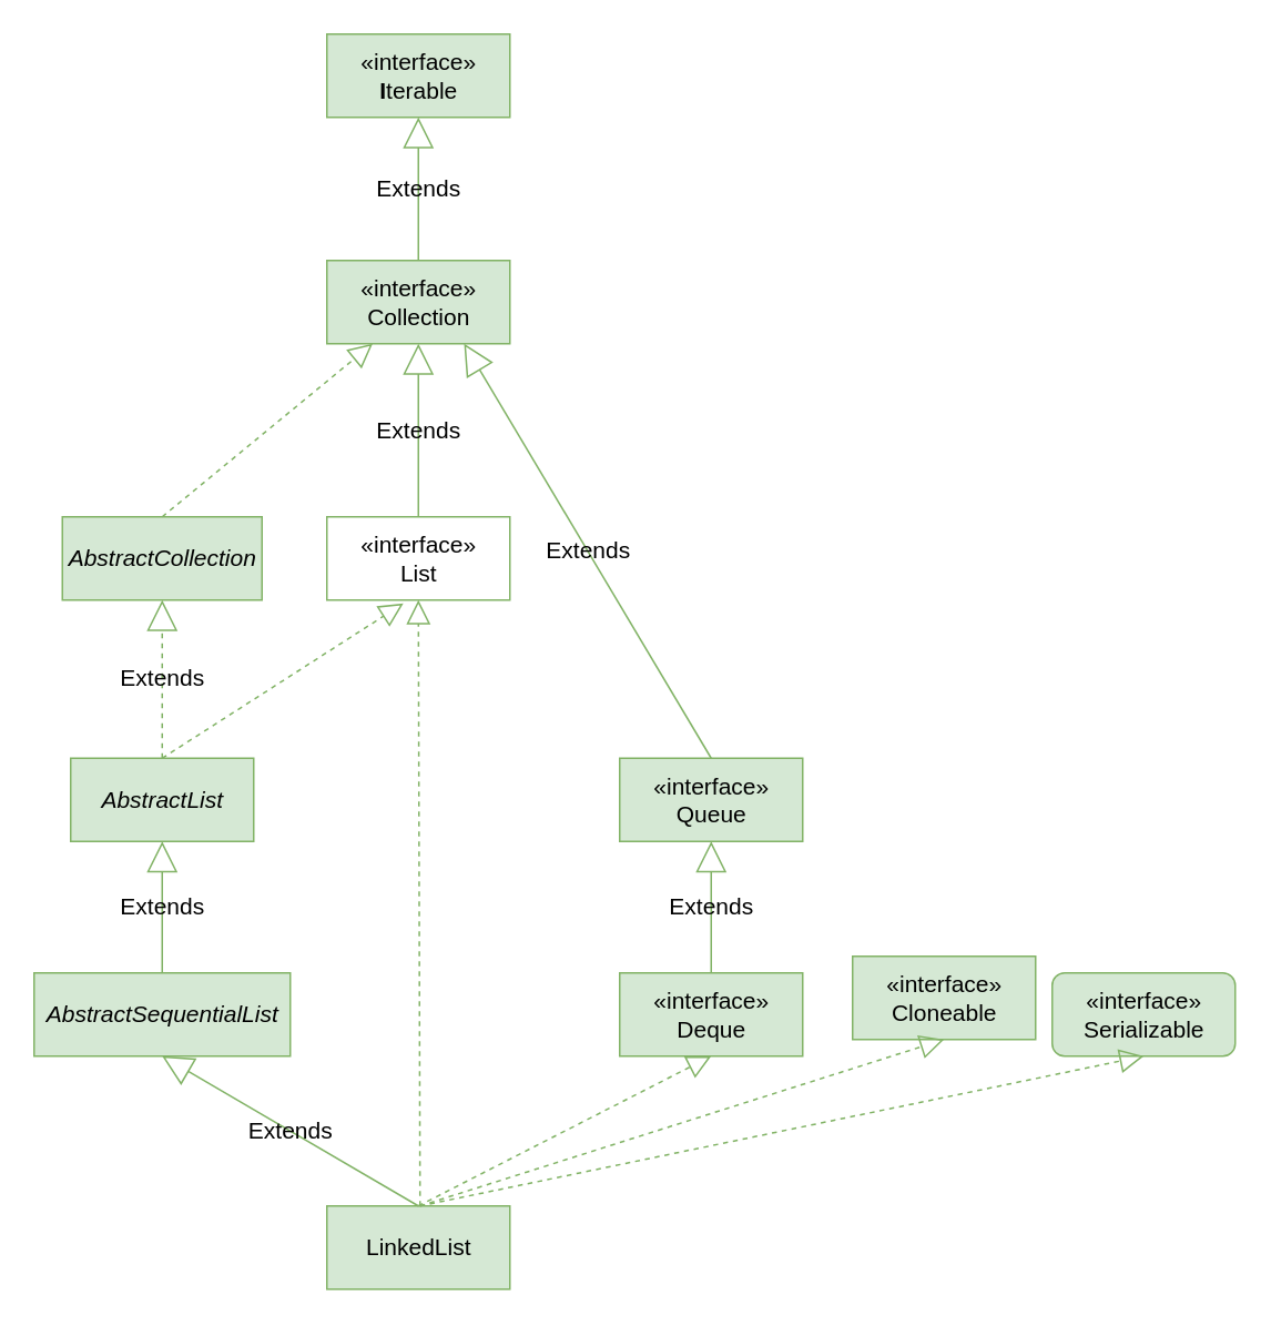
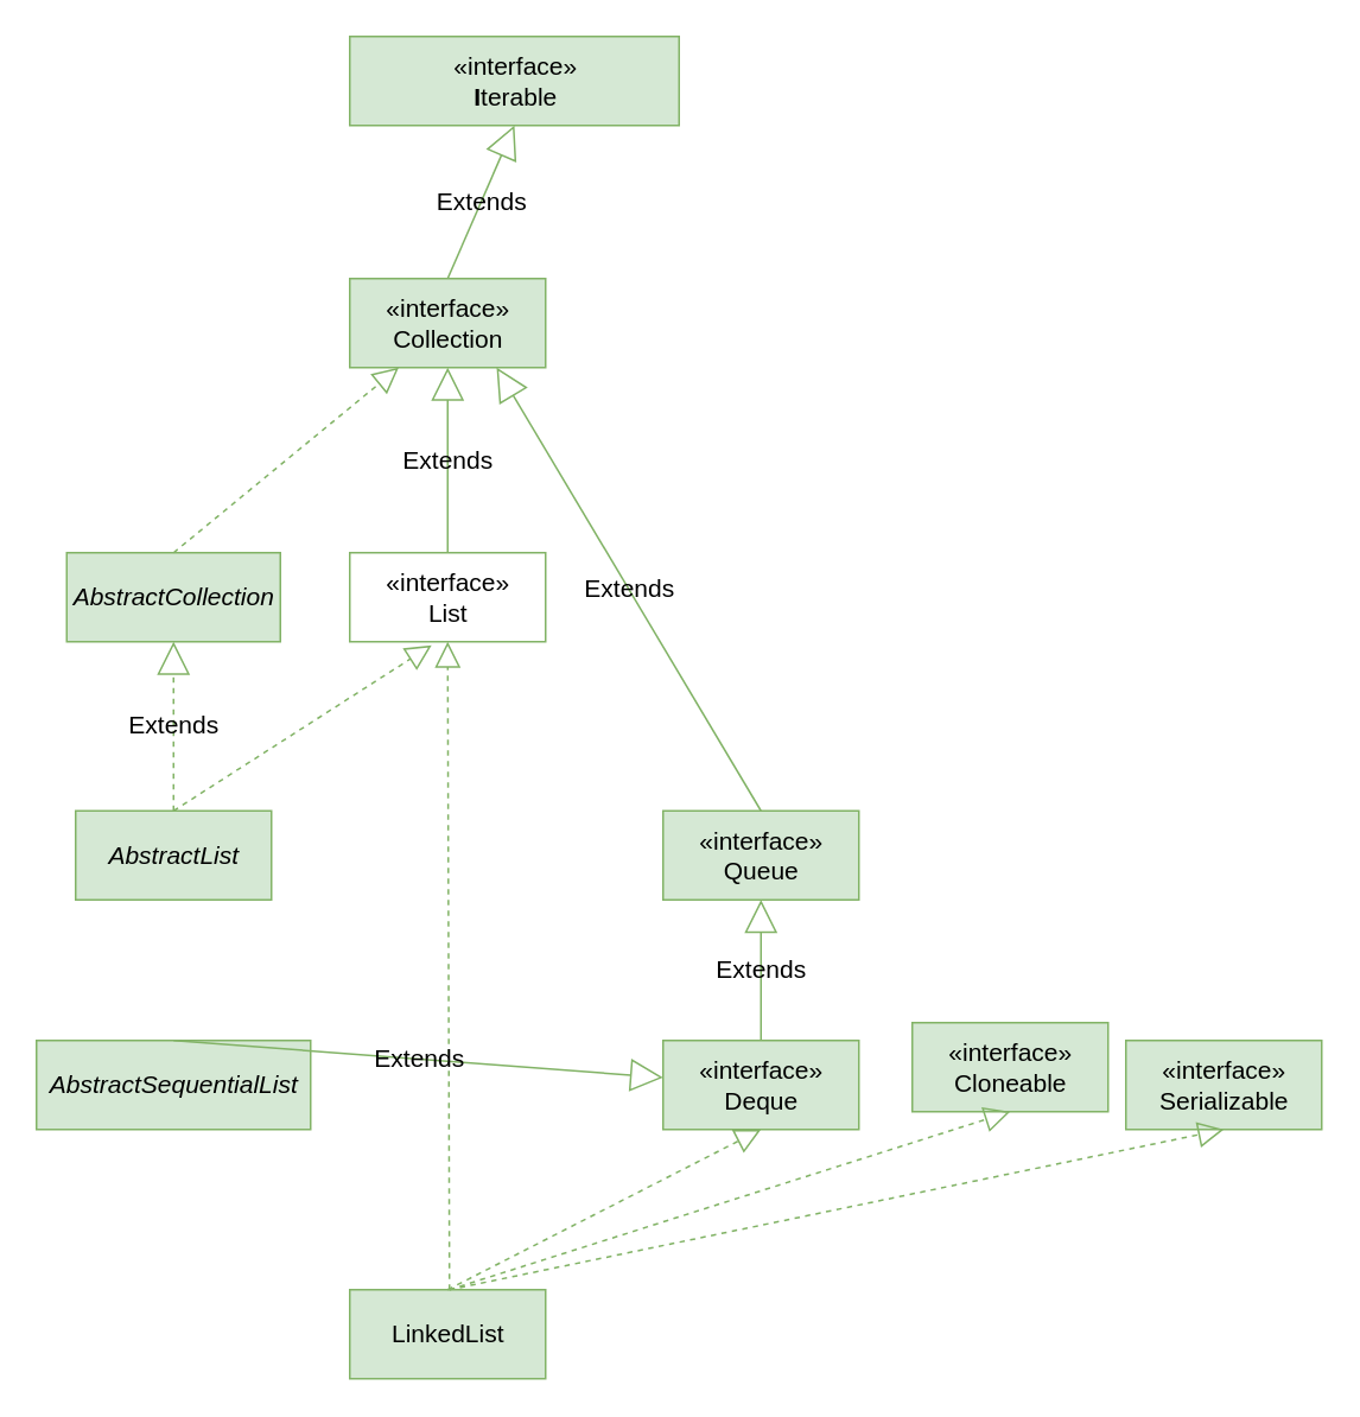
  <mxCell id="0" />
  <mxCell id="1" parent="0" />
  <mxCell id="2" value="LinkedList" style="html=1;fillColor=#d5e8d4;strokeColor=#82b366;fontSize=14;labelBackgroundColor=none;labelBorderColor=none;" parent="1" vertex="1"><mxGeometry x="196" y="724" width="110" height="50" as="geometry" /></mxCell>
  <mxCell id="3" value="&lt;i style=&quot;font-size: 14px;&quot;&gt;AbstractSequentialList&lt;/i&gt;" style="html=1;fillColor=#d5e8d4;strokeColor=#82b366;fontSize=14;labelBackgroundColor=none;labelBorderColor=none;" parent="1" vertex="1"><mxGeometry x="20" y="584" width="154" height="50" as="geometry" /></mxCell>
- <mxCell id="4" value="Extends" style="endArrow=block;endSize=16;endFill=0;html=1;rounded=0;entryX=0.5;entryY=1;entryDx=0;entryDy=0;exitX=0.5;exitY=0;exitDx=0;exitDy=0;fontSize=14;fillColor=#d5e8d4;strokeColor=#82b366;labelBackgroundColor=none;labelBorderColor=none;" parent="1" source="2" target="3" edge="1"><mxGeometry width="160" relative="1" as="geometry"><mxPoint x="176" y="744" as="sourcePoint" /><mxPoint x="336" y="744" as="targetPoint" /></mxGeometry></mxCell>
  <mxCell id="5" value="«interface»&lt;br style=&quot;font-size: 14px;&quot;&gt;List" style="html=1;fillColor=#ffffff;strokeColor=#82b366;fontSize=14;labelBackgroundColor=none;labelBorderColor=none;" parent="1" vertex="1"><mxGeometry x="196" y="310" width="110" height="50" as="geometry" /></mxCell>
  <mxCell id="6" value="«interface»&lt;br style=&quot;font-size: 14px;&quot;&gt;Deque" style="html=1;fillColor=#d5e8d4;strokeColor=#82b366;fontSize=14;labelBackgroundColor=none;labelBorderColor=none;" parent="1" vertex="1"><mxGeometry x="372" y="584" width="110" height="50" as="geometry" /></mxCell>
  <mxCell id="7" value="" style="endArrow=block;dashed=1;endFill=0;endSize=12;html=1;rounded=0;entryX=0.5;entryY=1;entryDx=0;entryDy=0;fontSize=14;fillColor=#d5e8d4;strokeColor=#82b366;labelBackgroundColor=none;labelBorderColor=none;" parent="1" target="5" edge="1"><mxGeometry width="160" relative="1" as="geometry"><mxPoint x="252" y="724" as="sourcePoint" /><mxPoint x="372" y="594" as="targetPoint" /></mxGeometry></mxCell>
  <mxCell id="8" value="" style="endArrow=block;dashed=1;endFill=0;endSize=12;html=1;rounded=0;entryX=0.5;entryY=1;entryDx=0;entryDy=0;exitX=0.5;exitY=0;exitDx=0;exitDy=0;fontSize=14;fillColor=#d5e8d4;strokeColor=#82b366;labelBackgroundColor=none;labelBorderColor=none;" parent="1" source="2" target="6" edge="1"><mxGeometry width="160" relative="1" as="geometry"><mxPoint x="212" y="594" as="sourcePoint" /><mxPoint x="372" y="594" as="targetPoint" /></mxGeometry></mxCell>
  <mxCell id="9" value="«interface»&lt;br style=&quot;font-size: 14px;&quot;&gt;Cloneable" style="html=1;fillColor=#d5e8d4;strokeColor=#82b366;fontSize=14;labelBackgroundColor=none;labelBorderColor=none;" parent="1" vertex="1"><mxGeometry x="512" y="574" width="110" height="50" as="geometry" /></mxCell>
- <mxCell id="10" value="«interface»&lt;br style=&quot;font-size: 14px;&quot;&gt;Serializable" style="html=1;fillColor=#d5e8d4;strokeColor=#82b366;fontSize=14;labelBackgroundColor=none;labelBorderColor=none;rounded=1;" parent="1" vertex="1"><mxGeometry x="632" y="584" width="110" height="50" as="geometry" /></mxCell>
+ <mxCell id="10" value="«interface»&lt;br style=&quot;font-size: 14px;&quot;&gt;Serializable" style="html=1;fillColor=#d5e8d4;strokeColor=#82b366;fontSize=14;labelBackgroundColor=none;labelBorderColor=none;" parent="1" vertex="1"><mxGeometry x="632" y="584" width="110" height="50" as="geometry" /></mxCell>
  <mxCell id="11" value="" style="endArrow=block;dashed=1;endFill=0;endSize=12;html=1;rounded=0;fontSize=14;fillColor=#d5e8d4;strokeColor=#82b366;entryX=0.5;entryY=1;entryDx=0;entryDy=0;labelBackgroundColor=none;labelBorderColor=none;" parent="1" target="9" edge="1"><mxGeometry width="160" relative="1" as="geometry"><mxPoint x="252" y="724" as="sourcePoint" /><mxPoint x="560" y="640" as="targetPoint" /></mxGeometry></mxCell>
  <mxCell id="12" value="" style="endArrow=block;dashed=1;endFill=0;endSize=12;html=1;rounded=0;entryX=0.5;entryY=1;entryDx=0;entryDy=0;fontSize=14;fillColor=#d5e8d4;strokeColor=#82b366;labelBackgroundColor=none;labelBorderColor=none;" parent="1" target="10" edge="1"><mxGeometry width="160" relative="1" as="geometry"><mxPoint x="252" y="724" as="sourcePoint" /><mxPoint x="522" y="574" as="targetPoint" /></mxGeometry></mxCell>
  <mxCell id="13" value="&lt;span style=&quot;font-size: 14px;&quot;&gt;&lt;i style=&quot;font-size: 14px;&quot;&gt;AbstractList&lt;/i&gt;&lt;/span&gt;" style="html=1;fillColor=#d5e8d4;strokeColor=#82b366;fontSize=14;labelBackgroundColor=none;labelBorderColor=none;" parent="1" vertex="1"><mxGeometry x="42" y="455" width="110" height="50" as="geometry" /></mxCell>
- <mxCell id="14" value="Extends" style="endArrow=block;endSize=16;endFill=0;html=1;rounded=0;entryX=0.5;entryY=1;entryDx=0;entryDy=0;exitX=0.5;exitY=0;exitDx=0;exitDy=0;fontSize=14;fillColor=#d5e8d4;strokeColor=#82b366;labelBackgroundColor=none;labelBorderColor=none;" parent="1" source="3" target="13" edge="1"><mxGeometry width="160" relative="1" as="geometry"><mxPoint x="172" y="574" as="sourcePoint" /><mxPoint x="332" y="574" as="targetPoint" /></mxGeometry></mxCell>
+ <mxCell id="14" value="Extends" style="endArrow=block;endSize=16;endFill=0;html=1;rounded=0;exitX=0.5;exitY=0;exitDx=0;exitDy=0;fontSize=14;fillColor=#d5e8d4;strokeColor=#82b366;labelBackgroundColor=none;labelBorderColor=none;" parent="1" source="3" target="6" edge="1"><mxGeometry width="160" relative="1" as="geometry"><mxPoint x="172" y="574" as="sourcePoint" /><mxPoint x="332" y="574" as="targetPoint" /></mxGeometry></mxCell>
  <mxCell id="15" value="«interface»&lt;br style=&quot;font-size: 14px;&quot;&gt;Collection" style="html=1;fillColor=#d5e8d4;strokeColor=#82b366;fontSize=14;labelBackgroundColor=none;labelBorderColor=none;" parent="1" vertex="1"><mxGeometry x="196" y="156" width="110" height="50" as="geometry" /></mxCell>
  <mxCell id="16" value="Extends" style="endArrow=block;endSize=16;endFill=0;html=1;rounded=0;fontSize=14;exitX=0.5;exitY=0;exitDx=0;exitDy=0;fillColor=#d5e8d4;strokeColor=#82b366;labelBackgroundColor=none;labelBorderColor=none;" parent="1" target="15" edge="1" source="5"><mxGeometry width="160" relative="1" as="geometry"><mxPoint x="252" y="454" as="sourcePoint" /><mxPoint x="332" y="414" as="targetPoint" /></mxGeometry></mxCell>
- <mxCell id="17" value="«interface»&lt;br style=&quot;font-size: 14px;&quot;&gt;&lt;b style=&quot;font-size: 14px;&quot;&gt;I&lt;/b&gt;terable" style="html=1;fillColor=#d5e8d4;strokeColor=#82b366;fontSize=14;labelBackgroundColor=none;labelBorderColor=none;" parent="1" vertex="1"><mxGeometry x="196" y="20" width="110" height="50" as="geometry" /></mxCell>
+ <mxCell id="17" value="«interface»&lt;br style=&quot;font-size: 14px;&quot;&gt;&lt;b style=&quot;font-size: 14px;&quot;&gt;I&lt;/b&gt;terable" style="html=1;fillColor=#d5e8d4;strokeColor=#82b366;fontSize=14;labelBackgroundColor=none;labelBorderColor=none;" parent="1" vertex="1"><mxGeometry x="196" y="20" width="185" height="50" as="geometry" /></mxCell>
  <mxCell id="18" value="Extends" style="endArrow=block;endSize=16;endFill=0;html=1;rounded=0;exitX=0.5;exitY=0;exitDx=0;exitDy=0;entryX=0.5;entryY=1;entryDx=0;entryDy=0;fontSize=14;fillColor=#d5e8d4;strokeColor=#82b366;labelBackgroundColor=none;labelBorderColor=none;" parent="1" source="15" target="17" edge="1"><mxGeometry width="160" relative="1" as="geometry"><mxPoint x="136" y="80" as="sourcePoint" /><mxPoint x="296" y="80" as="targetPoint" /></mxGeometry></mxCell>
  <mxCell id="19" value="&lt;i style=&quot;font-size: 14px;&quot;&gt;AbstractCollection&lt;/i&gt;" style="html=1;fillColor=#d5e8d4;strokeColor=#82b366;fontSize=14;labelBackgroundColor=none;labelBorderColor=none;" vertex="1" parent="1"><mxGeometry x="37" y="310" width="120" height="50" as="geometry" /></mxCell>
  <mxCell id="20" value="Extends" style="endArrow=block;endSize=16;endFill=0;html=1;rounded=0;exitX=0.5;exitY=0;exitDx=0;exitDy=0;entryX=0.5;entryY=1;entryDx=0;entryDy=0;fillColor=#d5e8d4;strokeColor=#82b366;fontSize=14;labelBackgroundColor=none;labelBorderColor=none;dashed=1;" edge="1" parent="1" source="13" target="19"><mxGeometry width="160" relative="1" as="geometry"><mxPoint x="132" y="420" as="sourcePoint" /><mxPoint x="292" y="420" as="targetPoint" /></mxGeometry></mxCell>
  <mxCell id="21" value="" style="endArrow=block;dashed=1;endFill=0;endSize=12;html=1;rounded=0;entryX=0.418;entryY=1.04;entryDx=0;entryDy=0;entryPerimeter=0;exitX=0.5;exitY=0;exitDx=0;exitDy=0;fillColor=#d5e8d4;strokeColor=#82b366;fontSize=14;labelBackgroundColor=none;labelBorderColor=none;" edge="1" parent="1" source="13" target="5"><mxGeometry width="160" relative="1" as="geometry"><mxPoint x="102" y="450" as="sourcePoint" /><mxPoint x="292" y="420" as="targetPoint" /></mxGeometry></mxCell>
  <mxCell id="22" value="" style="endArrow=block;dashed=1;endFill=0;endSize=12;html=1;rounded=0;exitX=0.5;exitY=0;exitDx=0;exitDy=0;entryX=0.25;entryY=1;entryDx=0;entryDy=0;fillColor=#d5e8d4;strokeColor=#82b366;fontSize=14;labelBackgroundColor=none;labelBorderColor=none;" edge="1" parent="1" source="19" target="15"><mxGeometry width="160" relative="1" as="geometry"><mxPoint x="132" y="280" as="sourcePoint" /><mxPoint x="292" y="280" as="targetPoint" /></mxGeometry></mxCell>
  <mxCell id="23" value="«interface»&lt;br style=&quot;font-size: 14px;&quot;&gt;Queue" style="html=1;fillColor=#d5e8d4;strokeColor=#82b366;fontSize=14;labelBackgroundColor=none;labelBorderColor=none;" vertex="1" parent="1"><mxGeometry x="372" y="455" width="110" height="50" as="geometry" /></mxCell>
  <mxCell id="24" value="Extends" style="endArrow=block;endSize=16;endFill=0;html=1;rounded=0;exitX=0.5;exitY=0;exitDx=0;exitDy=0;entryX=0.5;entryY=1;entryDx=0;entryDy=0;fillColor=#d5e8d4;strokeColor=#82b366;fontSize=14;labelBackgroundColor=none;labelBorderColor=none;" edge="1" parent="1" source="6" target="23"><mxGeometry width="160" relative="1" as="geometry"><mxPoint x="302" y="440" as="sourcePoint" /><mxPoint x="462" y="440" as="targetPoint" /></mxGeometry></mxCell>
  <mxCell id="25" value="Extends" style="endArrow=block;endSize=16;endFill=0;html=1;rounded=0;exitX=0.5;exitY=0;exitDx=0;exitDy=0;entryX=0.75;entryY=1;entryDx=0;entryDy=0;fillColor=#d5e8d4;strokeColor=#82b366;fontSize=14;labelBackgroundColor=none;labelBorderColor=none;" edge="1" parent="1" source="23" target="15"><mxGeometry width="160" relative="1" as="geometry"><mxPoint x="462" y="450" as="sourcePoint" /><mxPoint x="412" y="330" as="targetPoint" /></mxGeometry></mxCell>
